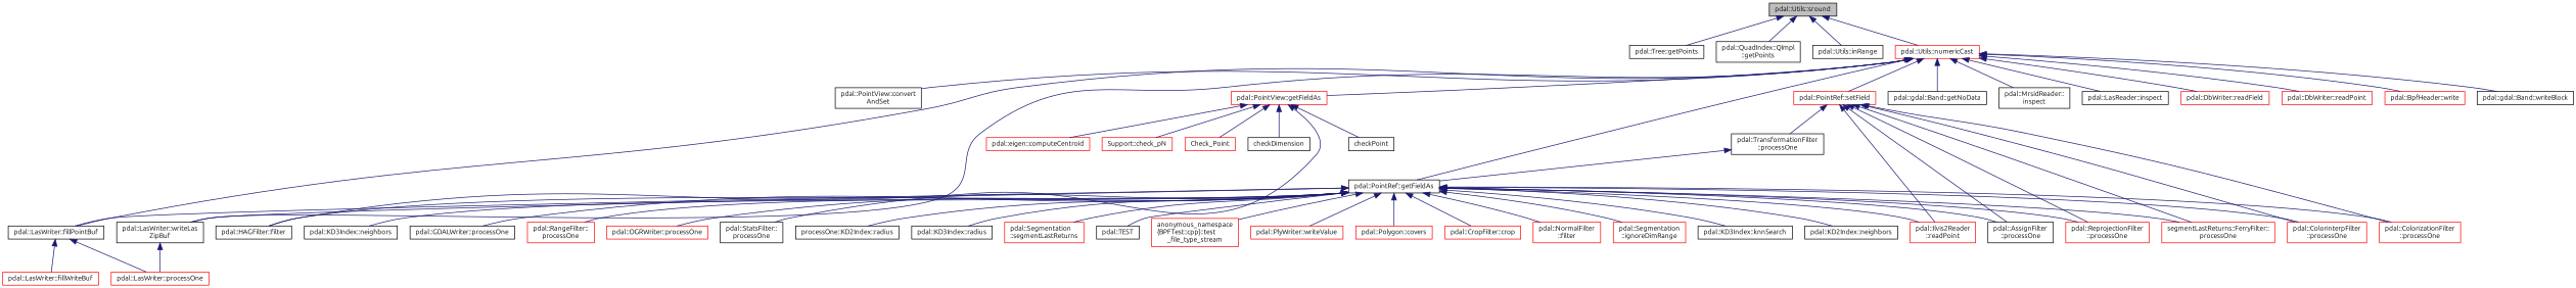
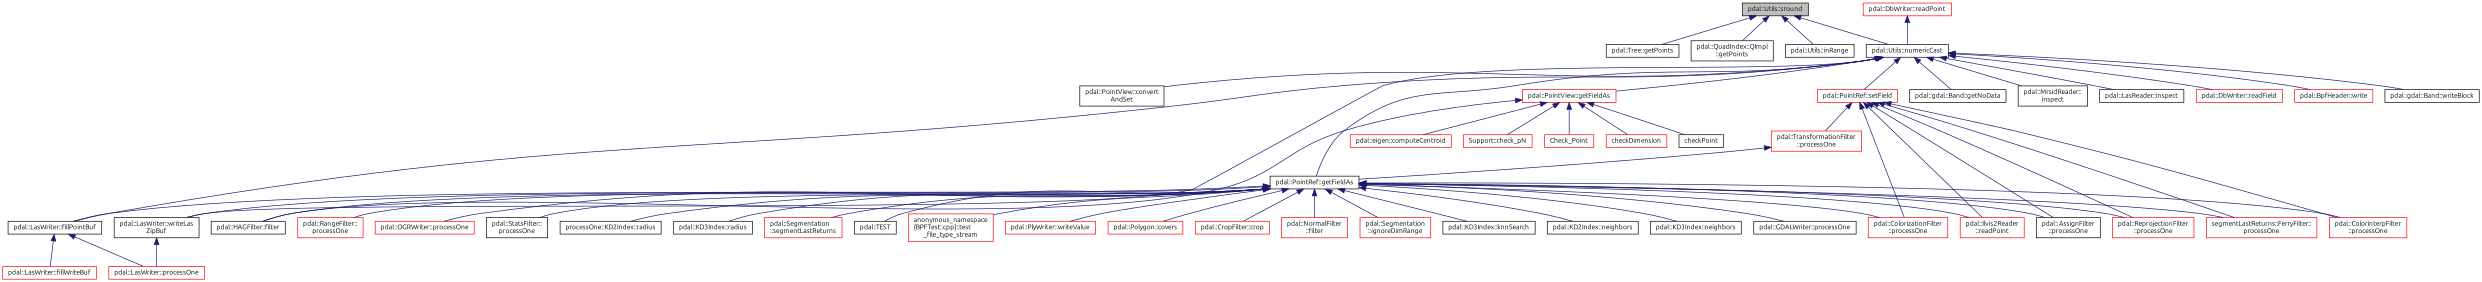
  digraph {
    fontname=Ubuntu
    rankdir=TB
    node [color=red fillcolor=white fontname=Ubuntu fontsize=10 shape=record style=filled]
    edge [color=midnightblue dir=back fontname=Ubuntu fontsize=10 labelfontname=Helvetica labelfontsize=10 style=solid]
    n1 [color=black fillcolor=grey75 fontcolor=black height=0.2 label="pdal::Utils::sround" width=0.4]
    n2 [color=black height=0.2 label="pdal::Tree::getPoints" width=0.4]
    n3 [color=black height=0.2 label="pdal::QuadIndex::QImpl\l::getPoints" width=0.4]
    n4 [color=black height=0.2 label="pdal::Utils::inRange" width=0.4]
-   n5 [height=0.2 label="pdal::Utils::numericCast" width=0.4]
+   n5 [color=black height=0.2 label="pdal::Utils::numericCast" width=0.4]
    n6 [color=black height=0.2 label="pdal::PointView::convert\lAndSet" width=0.4]
    n7 [color=black height=0.2 label="pdal::LasWriter::fillPointBuf" width=0.4]
    n8 [color=black height=0.2 label="pdal::PointRef::getFieldAs" width=0.4]
    n9 [color=black height=0.2 label="pdal::LasWriter::writeLas\lZipBuf" width=0.4]
    n10 [height=0.2 label="pdal::PointView::getFieldAs" width=0.4]
    n11 [color=black height=0.2 label="pdal::gdal::Band::getNoData" width=0.4]
    n12 [color=black height=0.2 label="pdal::MrsidReader::\linspect" width=0.4]
    n13 [color=black height=0.2 label="pdal::LasReader::inspect" width=0.4]
    n14 [height=0.2 label="pdal::DbWriter::readField" width=0.4]
    n15 [height=0.2 label="pdal::DbWriter::readPoint" width=0.4]
    n16 [height=0.2 label="pdal::PointRef::setField" width=0.4]
    n17 [height=0.2 label="pdal::BpfHeader::write" width=0.4]
    n18 [color=black height=0.2 label="pdal::gdal::Band::writeBlock" width=0.4]
    n19 [height=0.2 label="pdal::LasWriter::fillWriteBuf" width=0.4]
    n20 [height=0.2 label="pdal::LasWriter::processOne" width=0.4]
    n21 [height=0.2 label="pdal::Polygon::covers" width=0.4]
    n22 [height=0.2 label="pdal::CropFilter::crop" width=0.4]
    n23 [color=black height=0.2 label="pdal::HAGFilter::filter" width=0.4]
    n24 [height=0.2 label="pdal::NormalFilter\l::filter" width=0.4]
    n25 [height=0.2 label="pdal::Segmentation\l::ignoreDimRange" width=0.4]
    n26 [color=black height=0.2 label="pdal::KD3Index::knnSearch" width=0.4]
    n27 [color=black height=0.2 label="pdal::KD2Index::neighbors" width=0.4]
    n28 [color=black height=0.2 label="pdal::KD3Index::neighbors" width=0.4]
    n29 [color=black height=0.2 label="pdal::AssignFilter\l::processOne" width=0.4]
    n30 [height=0.2 label="pdal::ReprojectionFilter\l::processOne" width=0.4]
    n31 [color=black height=0.2 label="pdal::GDALWriter::processOne" width=0.4]
    n32 [height=0.2 label="pdal::RangeFilter::\lprocessOne" width=0.4]
    n33 [height=0.2 label="pdal::OGRWriter::processOne" width=0.4]
    n34 [height=0.2 label="segmentLastReturns::FerryFilter::\lprocessOne" width=0.4]
    n35 [height=0.2 label="pdal::ColorinterpFilter\l::processOne" width=0.4]
    n36 [height=0.2 label="pdal::ColorizationFilter\l::processOne" width=0.4]
    n37 [color=black height=0.2 label="pdal::StatsFilter::\lprocessOne" width=0.4]
    n38 [color=black height=0.2 label="processOne::KD2Index::radius" width=0.4]
    n39 [color=black height=0.2 label="pdal::KD3Index::radius" width=0.4]
    n40 [height=0.2 label="pdal::Ilvis2Reader\l::readPoint" width=0.4]
    n41 [height=0.2 label="pdal::Segmentation\l::segmentLastReturns" width=0.4]
    n42 [color=black height=0.2 label="pdal::TEST" width=0.4]
    n43 [height=0.2 label="anonymous_namespace\l\{BPFTest::cpp\}::test\l_file_type_stream" width=0.4]
    n44 [height=0.2 label="pdal::PlyWriter::writeValue" width=0.4]
    n45 [height=0.2 label="Support::check_pN" width=0.4]
    n46 [height=0.2 label=Check_Point width=0.4]
-   n47 [color=black height=0.2 label=checkDimension width=0.4]
+   n47 [height=0.2 label=checkDimension width=0.4]
    n48 [color=black height=0.2 label=checkPoint width=0.4]
    n49 [height=0.2 label="pdal::eigen::computeCentroid" width=0.4]
-   n50 [color=black height=0.2 label="pdal::TransformationFilter\l::processOne" width=0.4]
+   n50 [height=0.2 label="pdal::TransformationFilter\l::processOne" width=0.4]
    n1 -> n2
    n1 -> n3
    n1 -> n4
    n1 -> n5
    n5 -> n6
    n5 -> n7
    n5 -> n8
    n5 -> n9
    n5 -> n10
    n5 -> n11
    n5 -> n12
    n5 -> n13
    n5 -> n14
-   n5 -> n15
+   n15 -> n5
    n5 -> n16
    n5 -> n17
    n5 -> n18
    n7 -> n19
    n7 -> n20
    n8 -> n7
    n8 -> n9
    n8 -> n21
    n8 -> n22
    n8 -> n23
    n8 -> n24
    n8 -> n25
    n8 -> n26
    n8 -> n27
    n8 -> n28
    n8 -> n29
    n8 -> n30
    n8 -> n31
    n8 -> n32
    n8 -> n33
    n8 -> n34
    n8 -> n35
    n8 -> n36
    n8 -> n37
    n8 -> n38
    n8 -> n39
    n8 -> n40
    n8 -> n41
    n8 -> n42
    n8 -> n43
    n8 -> n44
    n9 -> n20
    n10 -> n23
    n10 -> n45
    n10 -> n46
    n10 -> n47
    n10 -> n48
    n10 -> n49
    n16 -> n29
    n16 -> n30
    n16 -> n34
    n16 -> n35
    n16 -> n36
    n16 -> n40
    n16 -> n50
    n50 -> n8
  }
